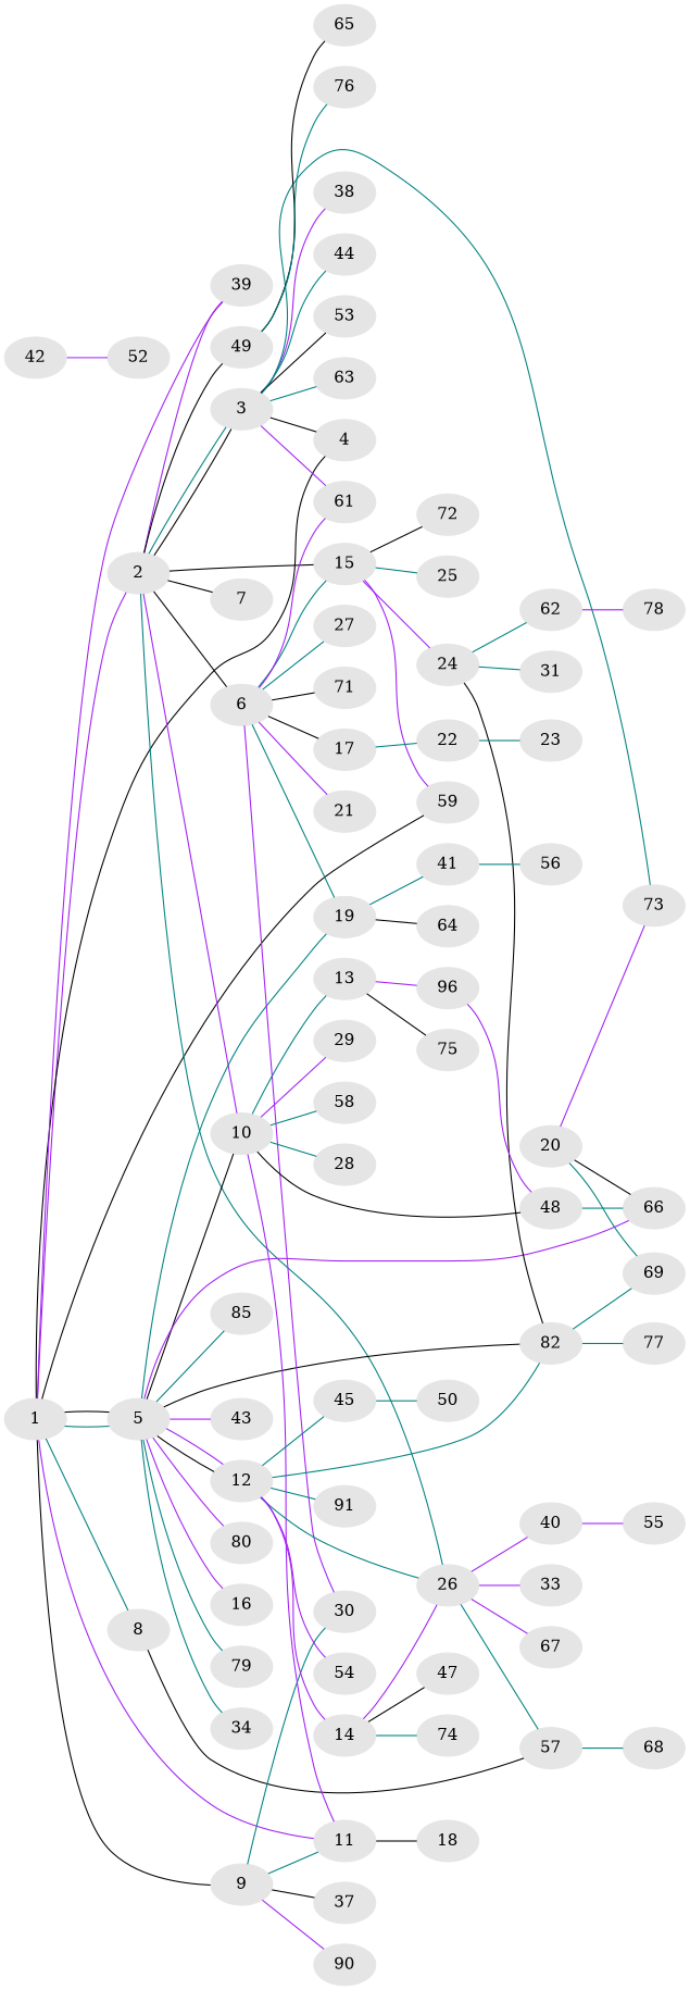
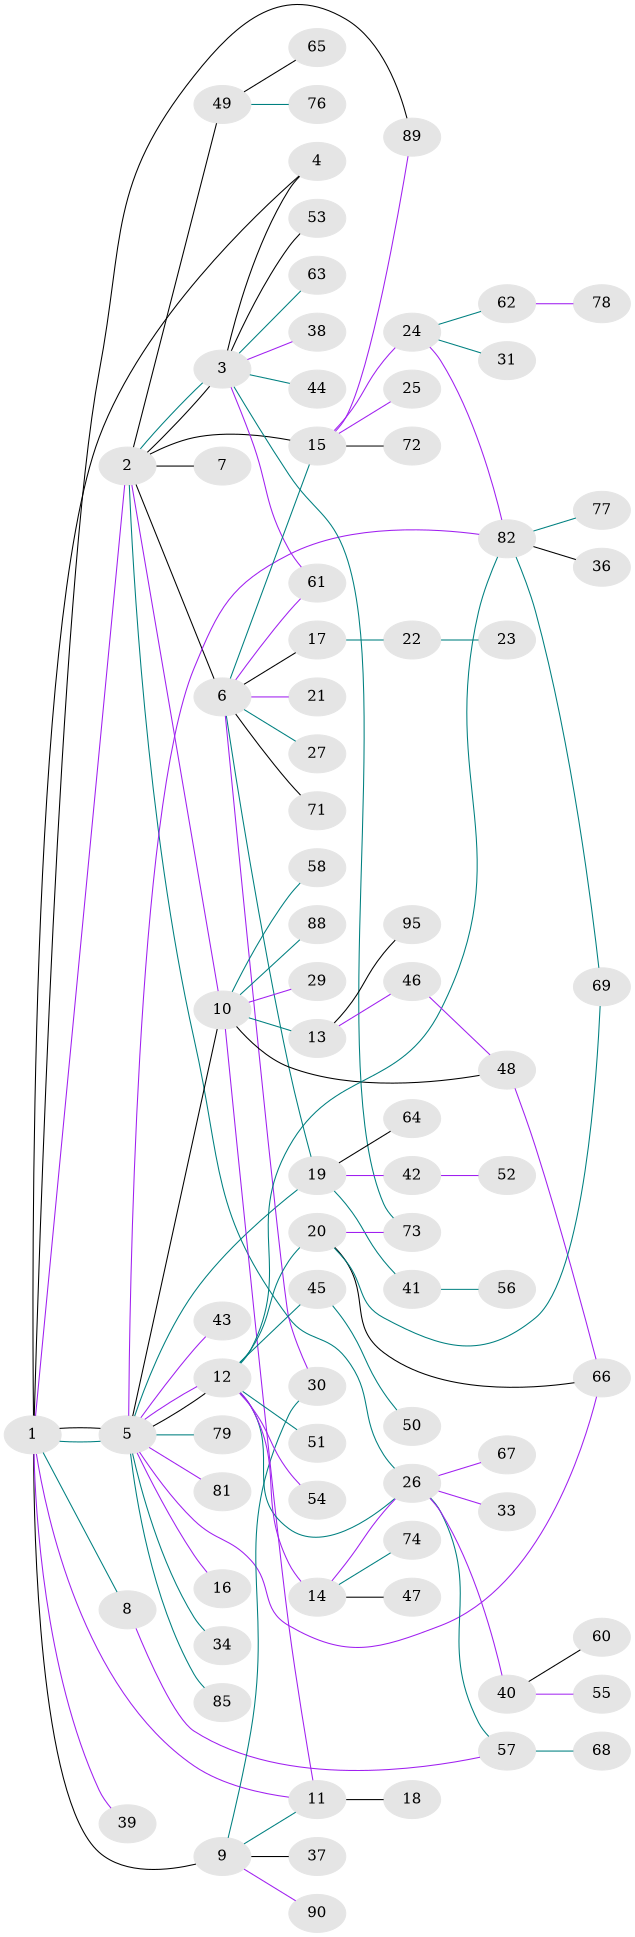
  graph {
    fontname="DejaVu Serif"
    rankdir=LR
    node [color=gray90 fontname="DejaVu Serif" style=filled]
    edge [color=teal fontname="DejaVu Serif"]
    1
    2
    4
    5
    8
    9
    11
    39
-   59
+   59 [label=89]
    26
    3
    6
    7
    10
    15
    49
    12
    16
    19
    n20 [label=82]
    34
    n22 [label=85]
    43
    66
    79
-   80
+   80 [label=81]
    57
    30
    37
    n30 [label=90]
    18
    33
    40
    67
    38
    44
    53
    61
    63
    73
    17
    21
    27
    71
    13
-   28
+   28 [label=88]
    29
    48
    58
    24
    25
    72
    65
    76
    14
    20
    45
-   51 [label=91]
+   51
    54
    41
    42
    64
    69
+   36
    77
    22
    68
-   46 [label=96]
-   75
+   46
+   75 [label=95]
    47
    74
    50
    31
    62
    23
    56
    52
    78
    55
+   60
    1 -- 2 [color=purple]
    1 -- 4 [color=black]
    1 -- 5
    1 -- 5 [color=black]
    1 -- 8
    1 -- 9 [color=black]
    1 -- 11 [color=purple]
    1 -- 39 [color=purple]
    1 -- 59 [color=black]
-   2 -- 39 [color=purple]
    2 -- 26
    2 -- 3 [color=black]
    2 -- 3
    2 -- 6 [color=black]
    2 -- 7 [color=black]
    2 -- 10 [color=purple]
    2 -- 15 [color=black]
    2 -- 49 [color=black]
    5 -- 10 [color=black]
    5 -- 12 [color=black]
    5 -- 12 [color=purple]
    5 -- 16 [color=purple]
    5 -- 19
-   5 -- n20 [color=black]
+   5 -- n20 [color=purple]
    5 -- 34
    5 -- n22
    5 -- 43 [color=purple]
    5 -- 66 [color=purple]
    5 -- 79
    5 -- 80 [color=purple]
-   8 -- 57 [color=black]
+   8 -- 57 [color=purple]
    9 -- 11
    9 -- 30
    9 -- 37 [color=black]
    9 -- n30 [color=purple]
    11 -- 18 [color=black]
    26 -- 57
    26 -- 33 [color=purple]
    26 -- 40 [color=purple]
    26 -- 67 [color=purple]
    3 -- 4 [color=black]
    3 -- 38 [color=purple]
    3 -- 44
    3 -- 53 [color=black]
    3 -- 61 [color=purple]
    3 -- 63
    3 -- 73
    6 -- 15
    6 -- 19
    6 -- 30 [color=purple]
    6 -- 61 [color=purple]
    6 -- 17 [color=black]
    6 -- 21 [color=purple]
    6 -- 27
    6 -- 71 [color=black]
    10 -- 11 [color=purple]
    10 -- 13
    10 -- 28
    10 -- 29 [color=purple]
    10 -- 48 [color=black]
    10 -- 58
    15 -- 59 [color=purple]
    15 -- 24 [color=purple]
-   15 -- 25
+   15 -- 25 [color=purple]
    15 -- 72 [color=black]
    49 -- 65 [color=black]
    49 -- 76
    12 -- 26
    12 -- n20
    12 -- 14 [color=purple]
+   12 -- 20
    12 -- 45
    12 -- 51
    12 -- 54 [color=purple]
    19 -- 41
+   19 -- 42 [color=purple]
    19 -- 64 [color=black]
    n20 -- 69
+   n20 -- 36 [color=black]
    n20 -- 77
    57 -- 68
    40 -- 55 [color=purple]
+   40 -- 60 [color=black]
    17 -- 22
    13 -- 46 [color=purple]
    13 -- 75 [color=black]
-   48 -- 66
-   24 -- n20 [color=black]
+   48 -- 66 [color=purple]
+   24 -- n20 [color=purple]
    24 -- 31
    24 -- 62
    14 -- 26 [color=purple]
    14 -- 47 [color=black]
    14 -- 74
    20 -- 66 [color=black]
    20 -- 73 [color=purple]
    20 -- 69
    45 -- 50
    41 -- 56
    42 -- 52 [color=purple]
    22 -- 23
    46 -- 48 [color=purple]
    62 -- 78 [color=purple]
  }
